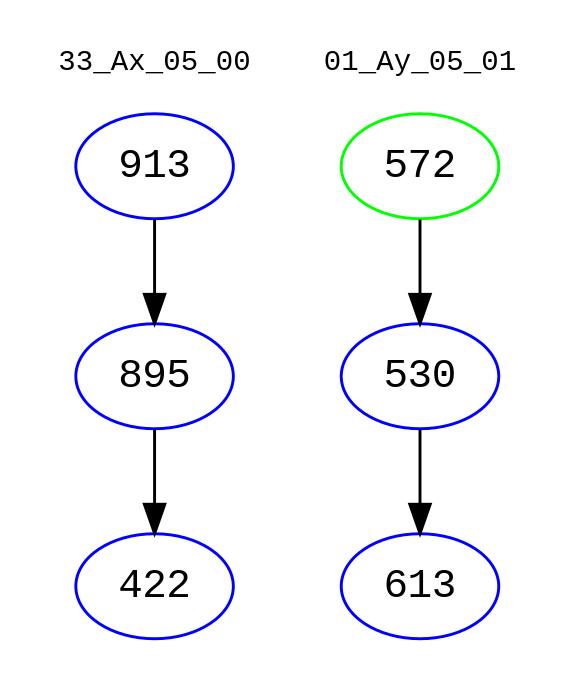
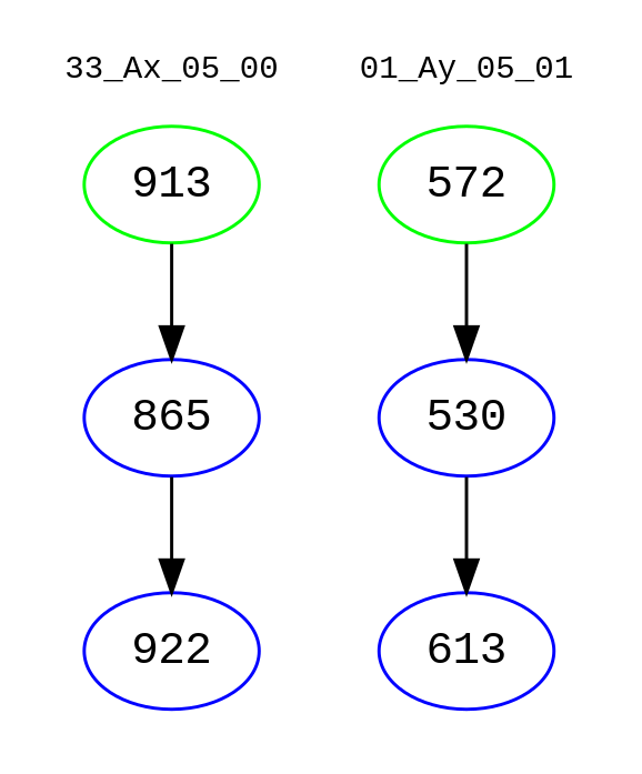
  digraph {
    fontname="Liberation Mono"
    node [color=blue fontname="Liberation Mono"]
    edge [color=black fontname="Liberation Mono"]
-   n1 [label=913]
-   n2 [label=895]
-   n3 [label=422]
+   n1 [color=green label=913]
+   n2 [label=865]
+   n3 [label=922]
    n4 [color=green label=572]
    n5 [label=530]
    n6 [label=613]
    subgraph cluster_1 {
      color=white
      fontsize=10
      label="33_Ax_05_00"
      n1
      n2
      n3
    }
    subgraph cluster_2 {
      color=white
      fontsize=10
      label="01_Ay_05_01"
      n4
      n5
      n6
    }
    n1 -> n2
    n2 -> n3
    n4 -> n5
    n5 -> n6
  }
